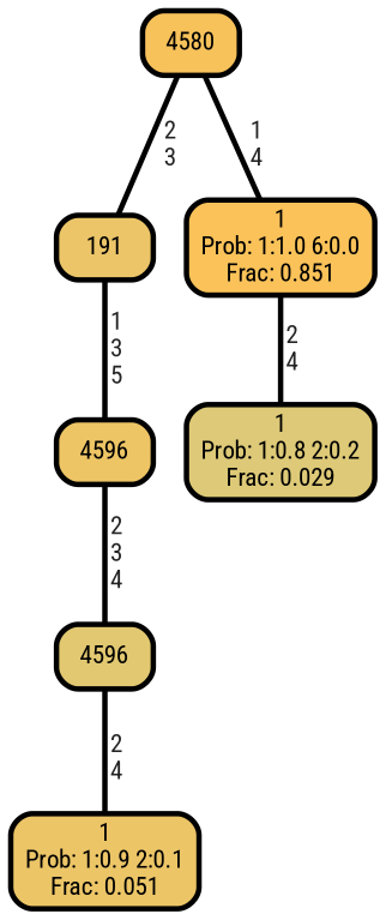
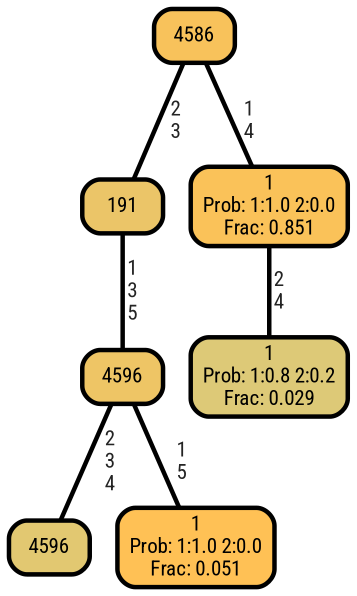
  graph {
    fontname="Roboto Condensed"
    ranksep="0 equally"
    splines=straight
    node [color=black fontcolor=black fontname="Roboto Condensed" penwidth=3 shape=box style="filled, rounded"]
    edge [color=black fontcolor=grey14 fontname="Roboto Condensed" fontweight=bold penwidth=3]
    n1 [fillcolor="#ddc977" label="1\nProb: 1:0.8 2:0.2\nFrac: 0.029"]
    n2 [fillcolor="#ebc568" label=191]
    n3 [fillcolor="#eec565" label=4596]
    n4 [fillcolor="#e2c871" label=4596]
-   n6 [fillcolor="#ecc567" label="1\nProb: 1:0.9 2:0.1\nFrac: 0.051"]
-   n7 [fillcolor="#f8c25b" label=4580]
-   n8 [fillcolor="#fac259" label="1\nProb: 1:1.0 6:0.0\nFrac: 0.851"]
+   n5 [fillcolor="#ffc155" label="1\nProb: 1:1.0 2:0.0\nFrac: 0.051"]
+   n7 [fillcolor="#f8c25b" label=4586]
+   n8 [fillcolor="#fac259" label="1\nProb: 1:1.0 2:0.0\nFrac: 0.851"]
    subgraph sub_1 {
      rank=same
    }
    n2 -- n3 [label=" 1\n 3\n 5"]
    n3 -- n4 [label=" 2\n 3\n 4"]
-   n4 -- n6 [label=" 2\n 4"]
+   n3 -- n5 [label=" 1\n 5"]
    n7 -- n2 [label=" 2\n 3"]
    n7 -- n8 [label=" 1\n 4"]
    n8 -- n1 [label=" 2\n 4"]
  }
